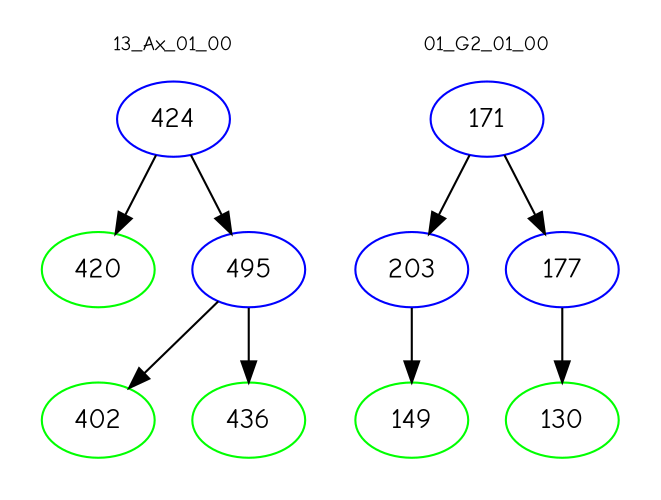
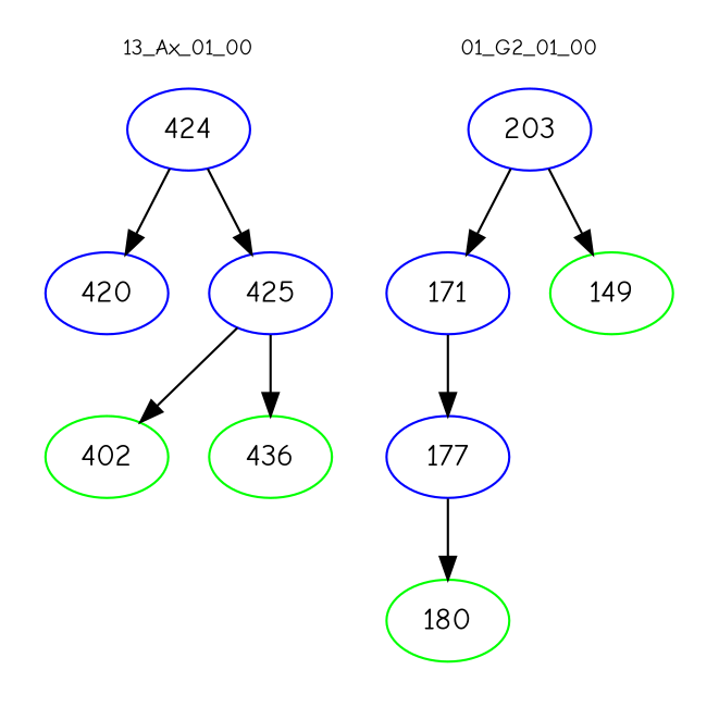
  digraph {
    fontname="Comic Neue"
    node [color=blue fontname="Comic Neue"]
    edge [color=black fontname="Comic Neue"]
    n1 [label=424]
-   n2 [color=green label=420]
-   n3 [label=495]
+   n2 [label=420]
+   n3 [label=425]
    n4 [color=green label=402]
    n5 [color=green label=436]
    n6 [label=171]
    n7 [label=203]
    n8 [label=177]
    n9 [color=green label=149]
-   n10 [color=green label=130]
+   n10 [color=green label=180]
    subgraph cluster_1 {
      color=white
      fontsize=10
      label="13_Ax_01_00"
      n1
      n2
      n3
      n4
      n5
    }
    subgraph cluster_2 {
      color=white
      fontsize=10
      label="01_G2_01_00"
      n6
      n7
      n8
      n9
      n10
    }
    n1 -> n2
    n1 -> n3
    n3 -> n4
    n3 -> n5
-   n6 -> n7
+   n7 -> n6
    n6 -> n8
    n7 -> n9
    n8 -> n10
  }
